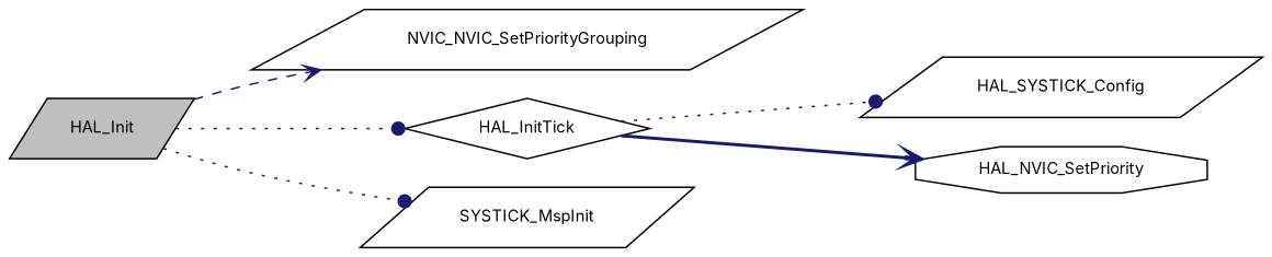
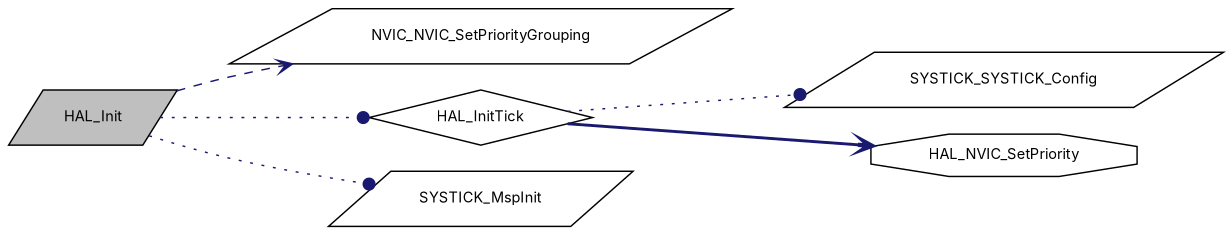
  digraph {
    fontname=Inter
    rankdir=LR
    node [color=black fillcolor=white fontname=Inter fontsize=10 shape=parallelogram style=filled]
    edge [arrowhead=dot color=midnightblue fontname=Inter fontsize=10 labelfontname=Helvetica labelfontsize=10 style=dotted]
    n1 [fillcolor=grey75 fontcolor=black height=0.2 label=HAL_Init width=0.4]
    n2 [height=0.2 label=NVIC_NVIC_SetPriorityGrouping width=0.4]
    n3 [height=0.2 label=HAL_InitTick shape=diamond width=0.4]
    n4 [height=0.2 label=SYSTICK_MspInit width=0.4]
-   n5 [height=0.2 label=HAL_SYSTICK_Config width=0.4]
+   n5 [height=0.2 label=SYSTICK_SYSTICK_Config width=0.4]
    n6 [height=0.2 label=HAL_NVIC_SetPriority shape=octagon width=0.4]
    n1 -> n2 [arrowhead=vee style=dashed]
    n1 -> n3
    n1 -> n4
    n3 -> n5
    n3 -> n6 [arrowhead=vee style=bold]
  }
